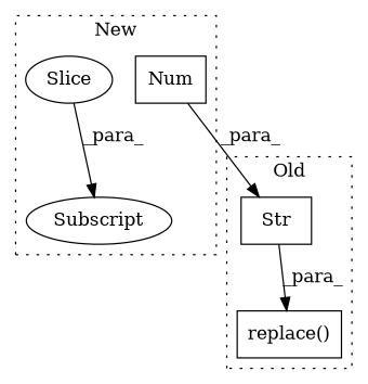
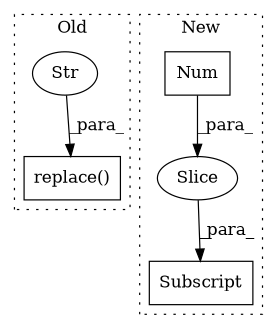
  digraph {
    node [s=2454 shape=box]
    n1 [a=75 l="13,1" label="replace()" s="2386,2411"]
-   n2 [a=66 l=5 label=Str s=2406]
+   n2 [a=66 l=5 label=Str s=2406 shape=ellipse]
    n3 [a=80 l=2 label=Slice shape=ellipse]
-   n4 [a=63 l="8,0" label=Subscript s="2449,0" shape=ellipse]
+   n4 [a=63 l="8,0" label=Subscript s="2449,0"]
    n5 [a=76 l=1 label=Num]
    subgraph cluster_1 {
      label=Old
      style=dotted
      n1
      n2
    }
    subgraph cluster_2 {
      label=New
      style=dotted
      n3
      n4
      n5
    }
    n2 -> n1 [label=_para_]
    n3 -> n4 [label=_para_]
-   n5 -> n2 [label=_para_]
+   n5 -> n3 [label=_para_]
  }
